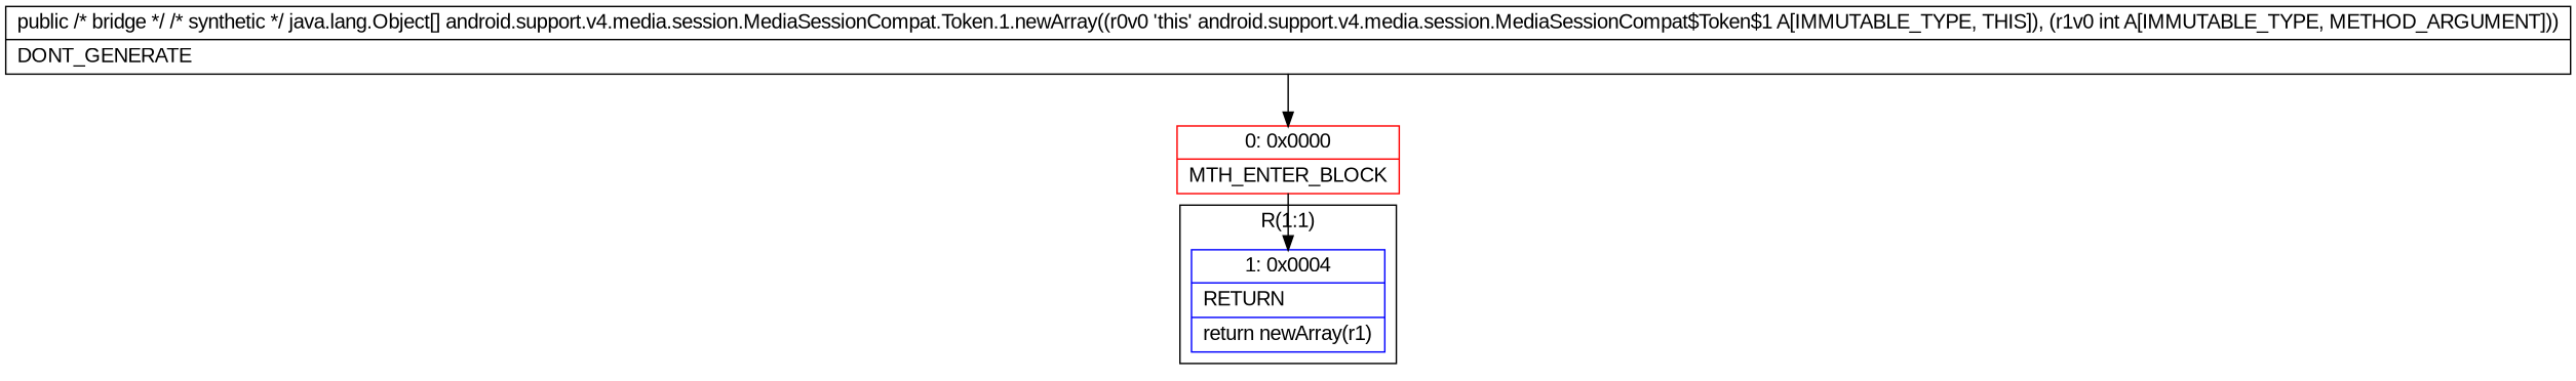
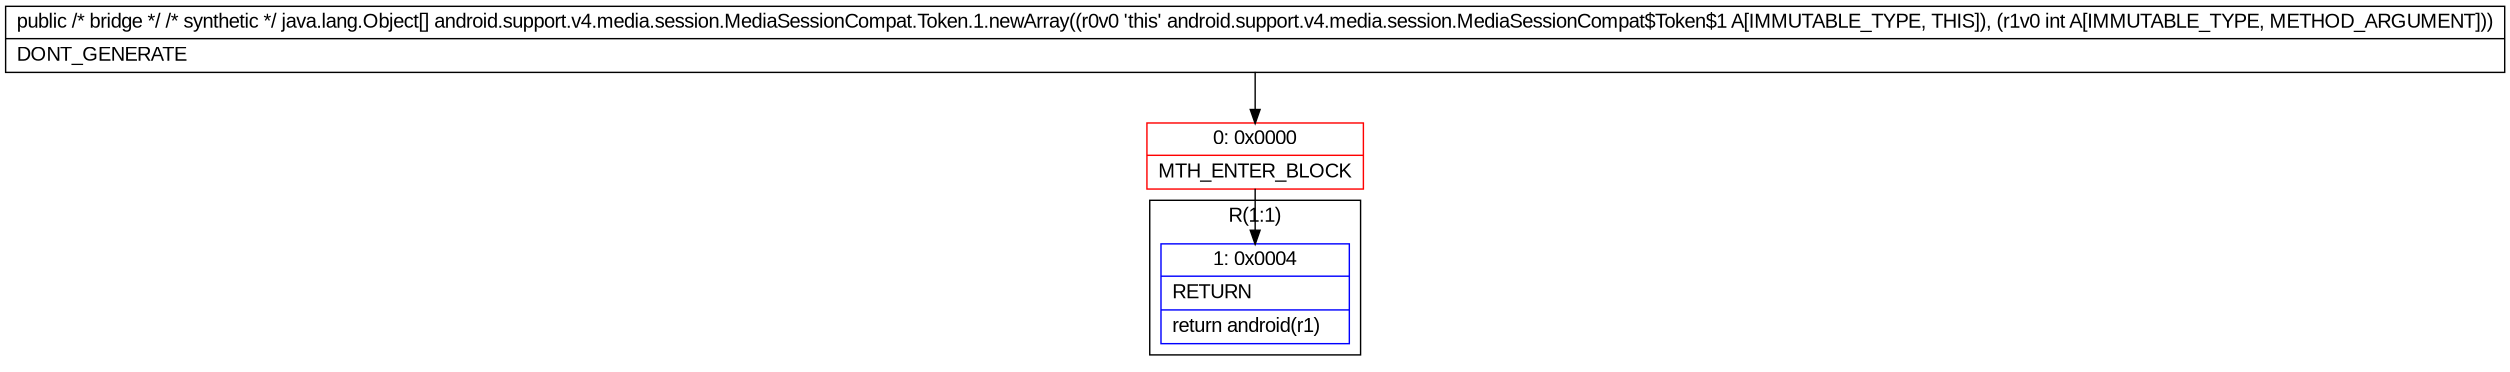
  digraph {
    fontname="Liberation Sans"
    node [shape=record fontname="Liberation Sans"]
    edge [fontname="Liberation Sans"]
-   n1 [color=blue label="{1\:\ 0x0004|RETURN\l|return newArray(r1)\l}"]
+   n1 [color=blue label="{1\:\ 0x0004|RETURN\l|return android(r1)\l}"]
    n2 [color=red label="{0\:\ 0x0000|MTH_ENTER_BLOCK\l}"]
    n3 [label="{public \/* bridge *\/ \/* synthetic *\/ java.lang.Object[] android.support.v4.media.session.MediaSessionCompat.Token.1.newArray((r0v0 'this' android.support.v4.media.session.MediaSessionCompat$Token$1 A[IMMUTABLE_TYPE, THIS]), (r1v0 int A[IMMUTABLE_TYPE, METHOD_ARGUMENT]))  | DONT_GENERATE\l}"]
    subgraph cluster_1 {
      label="R(1:1)"
      n1
    }
    n2 -> n1
    n3 -> n2
  }
